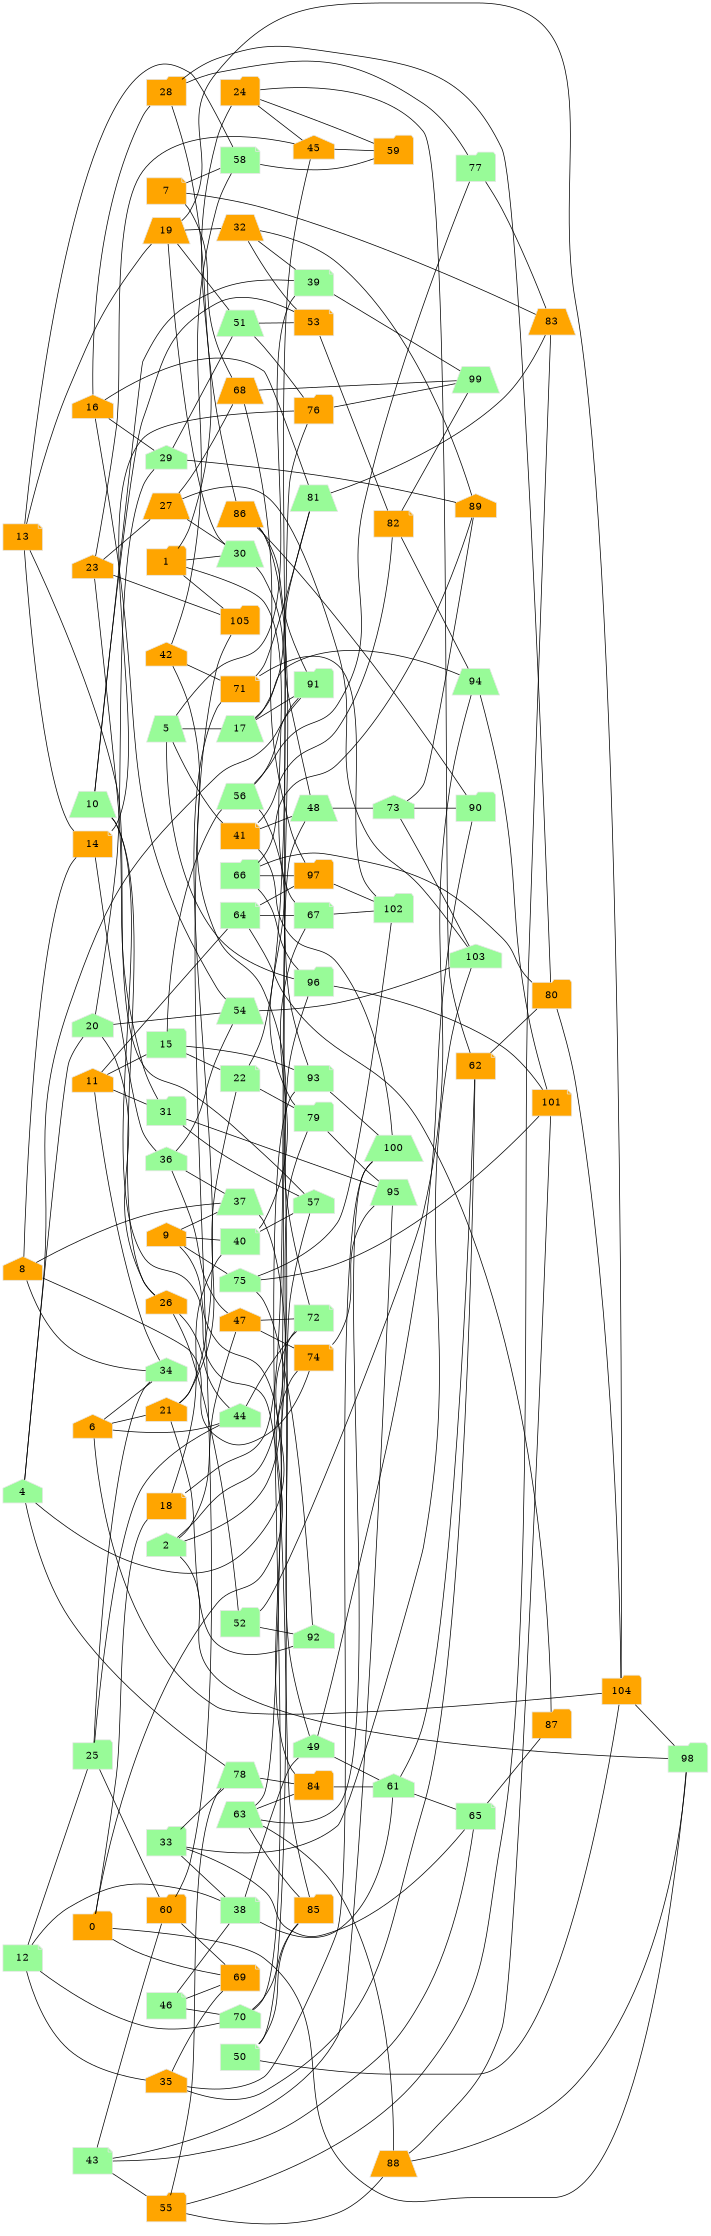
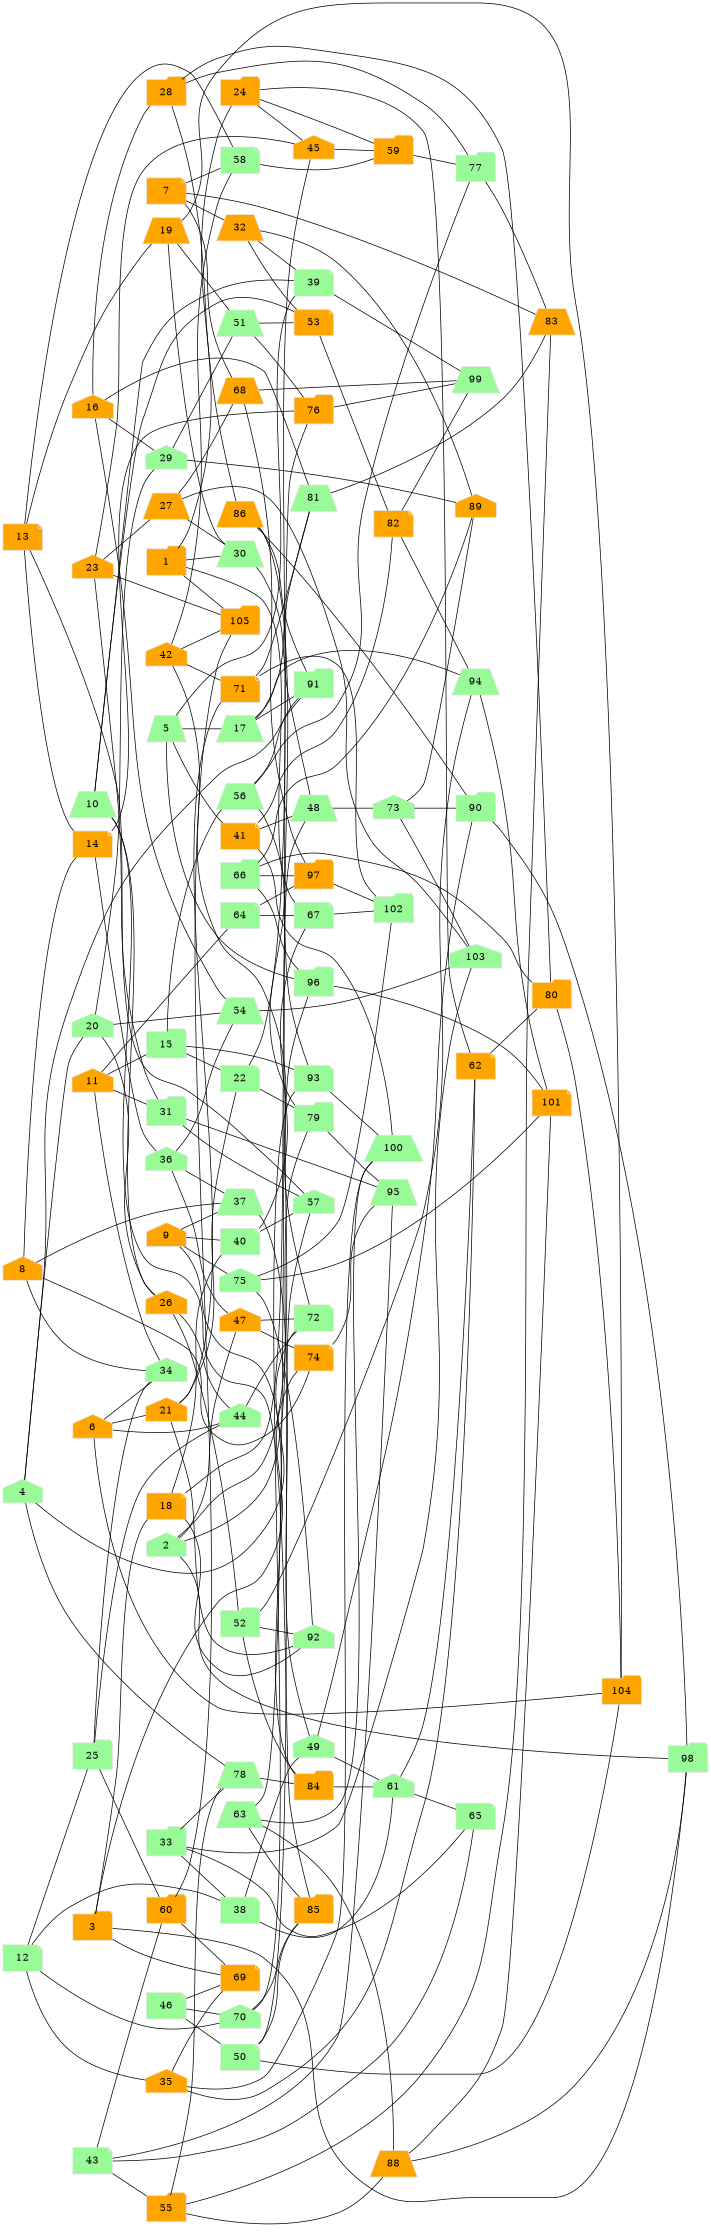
  graph {
    rankdir=LR
    node [color=gray90 fillcolor=palegreen shape=folder style=filled]
    1 [fillcolor=orange]
    24 [fillcolor=orange]
    30 [shape=trapezium]
    67 [shape=note]
    105 [fillcolor=orange]
    45 [fillcolor=orange shape=house]
    59 [fillcolor=orange]
    62 [fillcolor=orange shape=note]
    48 [shape=trapezium]
    102
    2 [shape=house]
    47 [fillcolor=orange shape=house]
    79
    96
    98
    74 [fillcolor=orange shape=note]
    72 [shape=note]
    95 [shape=trapezium]
    101 [fillcolor=orange shape=note]
-   3 [fillcolor=orange label=0]
+   3 [fillcolor=orange]
    18 [fillcolor=orange shape=note]
    69 [fillcolor=orange shape=note]
    40 [shape=note]
    92 [shape=house]
    4 [shape=house]
    20 [shape=house]
    78 [shape=trapezium]
    91
    26 [fillcolor=orange shape=house]
    29 [shape=house]
    54 [shape=trapezium]
    84 [fillcolor=orange]
    5 [shape=trapezium]
    17 [shape=trapezium]
    39 [shape=note]
    41 [fillcolor=orange shape=note]
    81 [shape=trapezium]
    94 [shape=trapezium]
    99 [shape=trapezium]
    100 [shape=trapezium]
    82 [fillcolor=orange shape=note]
    6 [fillcolor=orange shape=house]
    21 [fillcolor=orange shape=house]
    34 [shape=house]
    44 [shape=house]
    104 [fillcolor=orange]
    22 [shape=note]
    71 [fillcolor=orange shape=note]
    7 [fillcolor=orange shape=note]
    32 [fillcolor=orange shape=trapezium]
    58 [shape=note]
    68 [fillcolor=orange shape=trapezium]
    83 [fillcolor=orange shape=trapezium]
    53 [fillcolor=orange shape=note]
    89 [fillcolor=orange shape=house]
    97 [fillcolor=orange]
    8 [fillcolor=orange shape=house]
    14 [fillcolor=orange shape=note]
    37 [shape=trapezium]
    36 [shape=house]
    76 [fillcolor=orange]
    49 [shape=house]
    9 [fillcolor=orange shape=house]
    75 [shape=house]
    57 [shape=house]
    61 [shape=house]
    10 [shape=trapezium]
    85 [fillcolor=orange]
    52
    11 [fillcolor=orange shape=house]
    15
    31
    64 [shape=note]
    56 [shape=trapezium]
    93 [shape=note]
-   87 [fillcolor=orange]
    12 [shape=note]
    25
    35 [fillcolor=orange shape=house]
    38 [shape=note]
    70 [shape=house]
    60 [fillcolor=orange]
    13 [fillcolor=orange shape=note]
    19 [fillcolor=orange shape=trapezium]
    51 [shape=trapezium]
    77
    16 [fillcolor=orange shape=house]
    28 [fillcolor=orange]
    80 [fillcolor=orange]
    86 [fillcolor=orange shape=trapezium]
    103 [shape=house]
    73 [shape=house]
    23 [fillcolor=orange shape=house]
    27 [fillcolor=orange shape=trapezium]
    90
    33
    65 [shape=note]
    42 [fillcolor=orange shape=house]
    43 [shape=note]
    55 [fillcolor=orange]
    88 [fillcolor=orange shape=trapezium]
    46 [shape=note]
    50 [shape=note]
    63 [shape=trapezium]
    66
    1 -- 24
    1 -- 30
    1 -- 67
    1 -- 105
    24 -- 45
    24 -- 59
    24 -- 62
    30 -- 48
    67 -- 102
    45 -- 59
+   59 -- 77
    62 -- 80
    48 -- 73
    2 -- 47
    2 -- 79
    2 -- 96
    2 -- 98
    47 -- 74
    47 -- 72
    79 -- 95
    96 -- 101
    74 -- 95
    3 -- 98
    3 -- 74
    3 -- 18
    3 -- 69
    18 -- 48
    18 -- 40
+   18 -- 92
    40 -- 67
    40 -- 57
    4 -- 72
    4 -- 20
    4 -- 78
    4 -- 91
    20 -- 26
    20 -- 29
    20 -- 54
    78 -- 84
    26 -- 44
    26 -- 52
    29 -- 89
    29 -- 51
    54 -- 103
    84 -- 61
    5 -- 96
    5 -- 17
    5 -- 39
    5 -- 41
    17 -- 91
    17 -- 81
    17 -- 94
    39 -- 99
    41 -- 48
    41 -- 100
    41 -- 82
    81 -- 83
    94 -- 101
    82 -- 94
    82 -- 99
    6 -- 21
    6 -- 34
    6 -- 44
    6 -- 104
    21 -- 92
    21 -- 22
    21 -- 71
    44 -- 72
    22 -- 45
    22 -- 79
    71 -- 102
    71 -- 81
-   19 -- 32
+   7 -- 32
    7 -- 58
    7 -- 68
    7 -- 83
    32 -- 39
    32 -- 53
    32 -- 89
    58 -- 59
    68 -- 99
    68 -- 97
    53 -- 82
    97 -- 102
    8 -- 74
    8 -- 34
    8 -- 14
    8 -- 37
    14 -- 36
    14 -- 76
    37 -- 49
    36 -- 47
    36 -- 54
    36 -- 37
    76 -- 99
    49 -- 61
    49 -- 90
    9 -- 40
    9 -- 84
    9 -- 37
    9 -- 75
    75 -- 102
    75 -- 101
    75 -- 92
    61 -- 62
    61 -- 65
    10 -- 26
    10 -- 39
    10 -- 53
    10 -- 85
    52 -- 92
-   63 -- 84
+   52 -- 84
    52 -- 94
    11 -- 34
    11 -- 15
    11 -- 31
    11 -- 64
    15 -- 22
    15 -- 56
    15 -- 93
    31 -- 95
    31 -- 57
    64 -- 67
    64 -- 97
-   64 -- 87
    56 -- 79
    56 -- 91
    56 -- 77
    93 -- 100
    12 -- 25
    12 -- 35
    12 -- 38
    12 -- 70
    25 -- 34
    25 -- 44
    25 -- 60
    35 -- 62
    35 -- 69
    35 -- 100
    38 -- 49
    38 -- 61
    70 -- 85
    70 -- 93
    60 -- 105
    60 -- 69
    13 -- 58
    13 -- 14
    13 -- 57
    13 -- 19
    19 -- 30
    19 -- 104
    19 -- 51
    51 -- 53
    51 -- 76
    77 -- 83
    16 -- 29
    16 -- 54
    16 -- 81
    16 -- 28
    28 -- 77
    28 -- 80
    28 -- 86
    80 -- 104
    86 -- 91
    86 -- 93
    86 -- 90
    73 -- 89
    73 -- 103
    73 -- 90
    23 -- 105
    23 -- 45
    23 -- 31
    23 -- 27
    27 -- 30
    27 -- 68
    27 -- 103
-   104 -- 98
+   90 -- 98
    33 -- 78
    33 -- 38
    33 -- 103
    33 -- 65
-   65 -- 87
+   42 -- 105
    42 -- 72
    42 -- 71
    42 -- 58
    43 -- 95
    43 -- 60
    43 -- 65
    43 -- 55
    55 -- 78
    55 -- 83
    55 -- 88
    88 -- 98
    88 -- 101
    46 -- 69
    46 -- 70
-   46 -- 38
+   46 -- 50
    50 -- 104
    50 -- 57
    50 -- 85
    63 -- 100
    63 -- 76
    63 -- 85
    63 -- 88
    66 -- 96
    66 -- 89
    66 -- 97
    66 -- 80
  }
